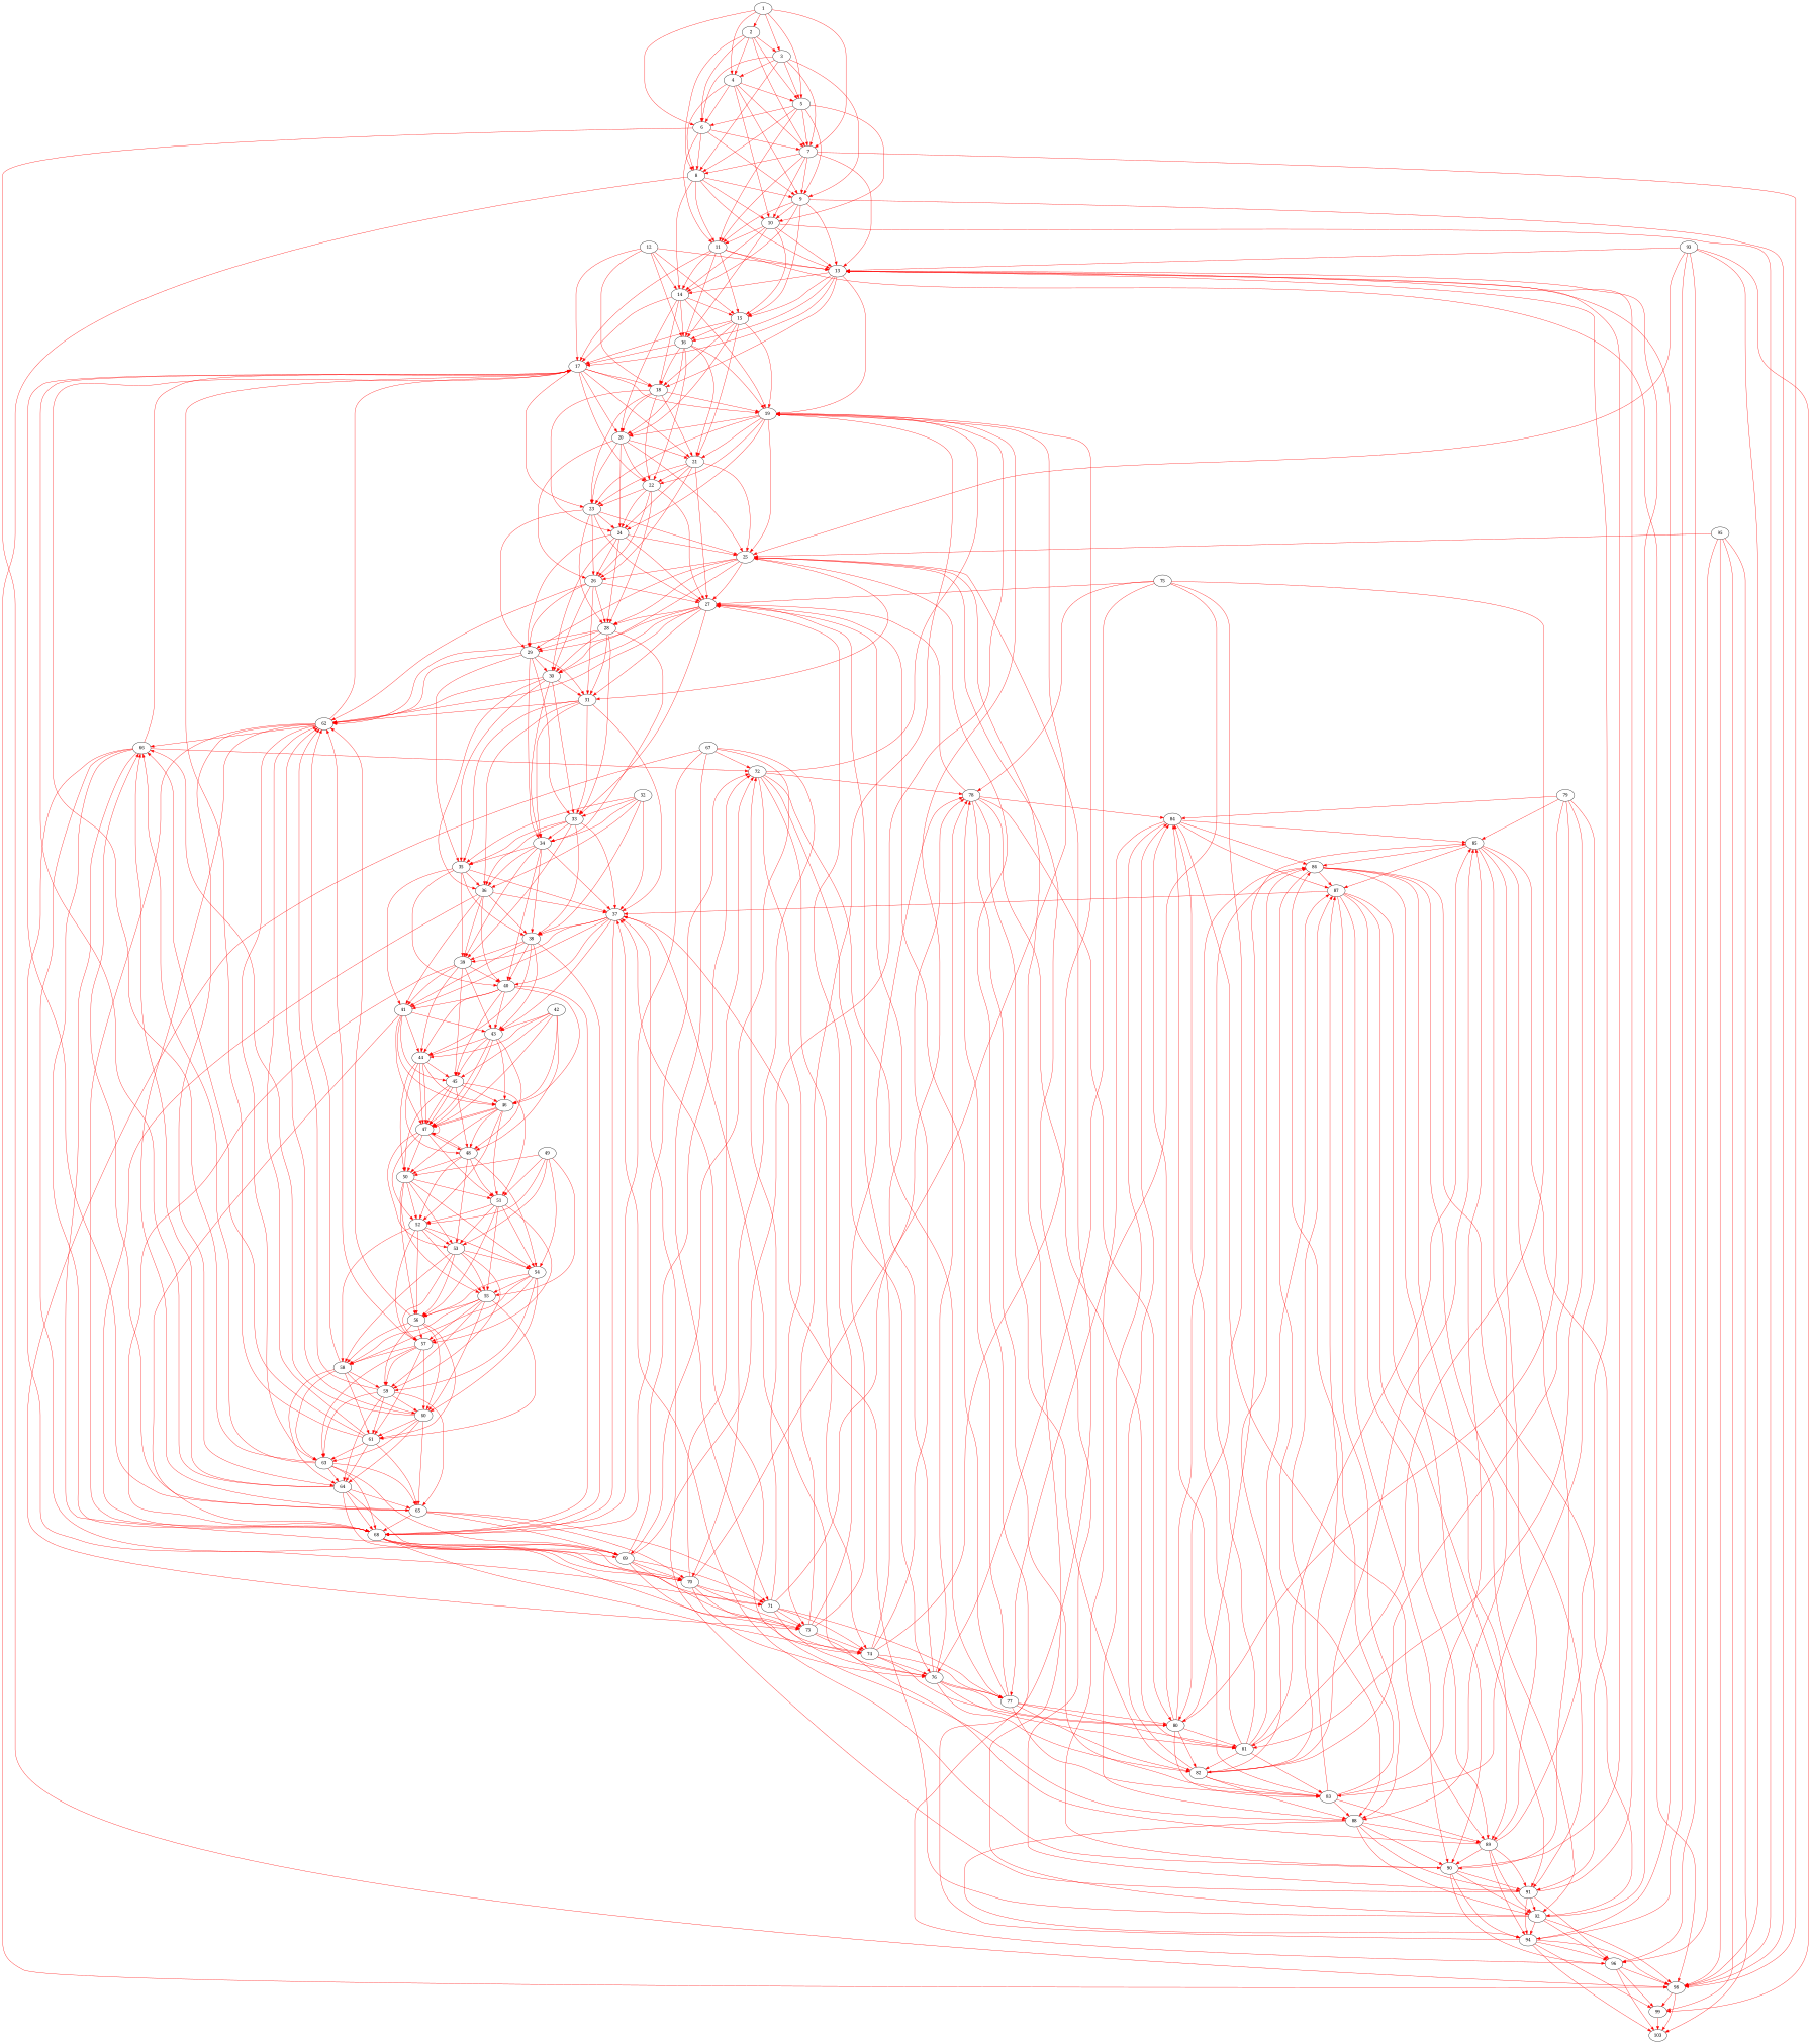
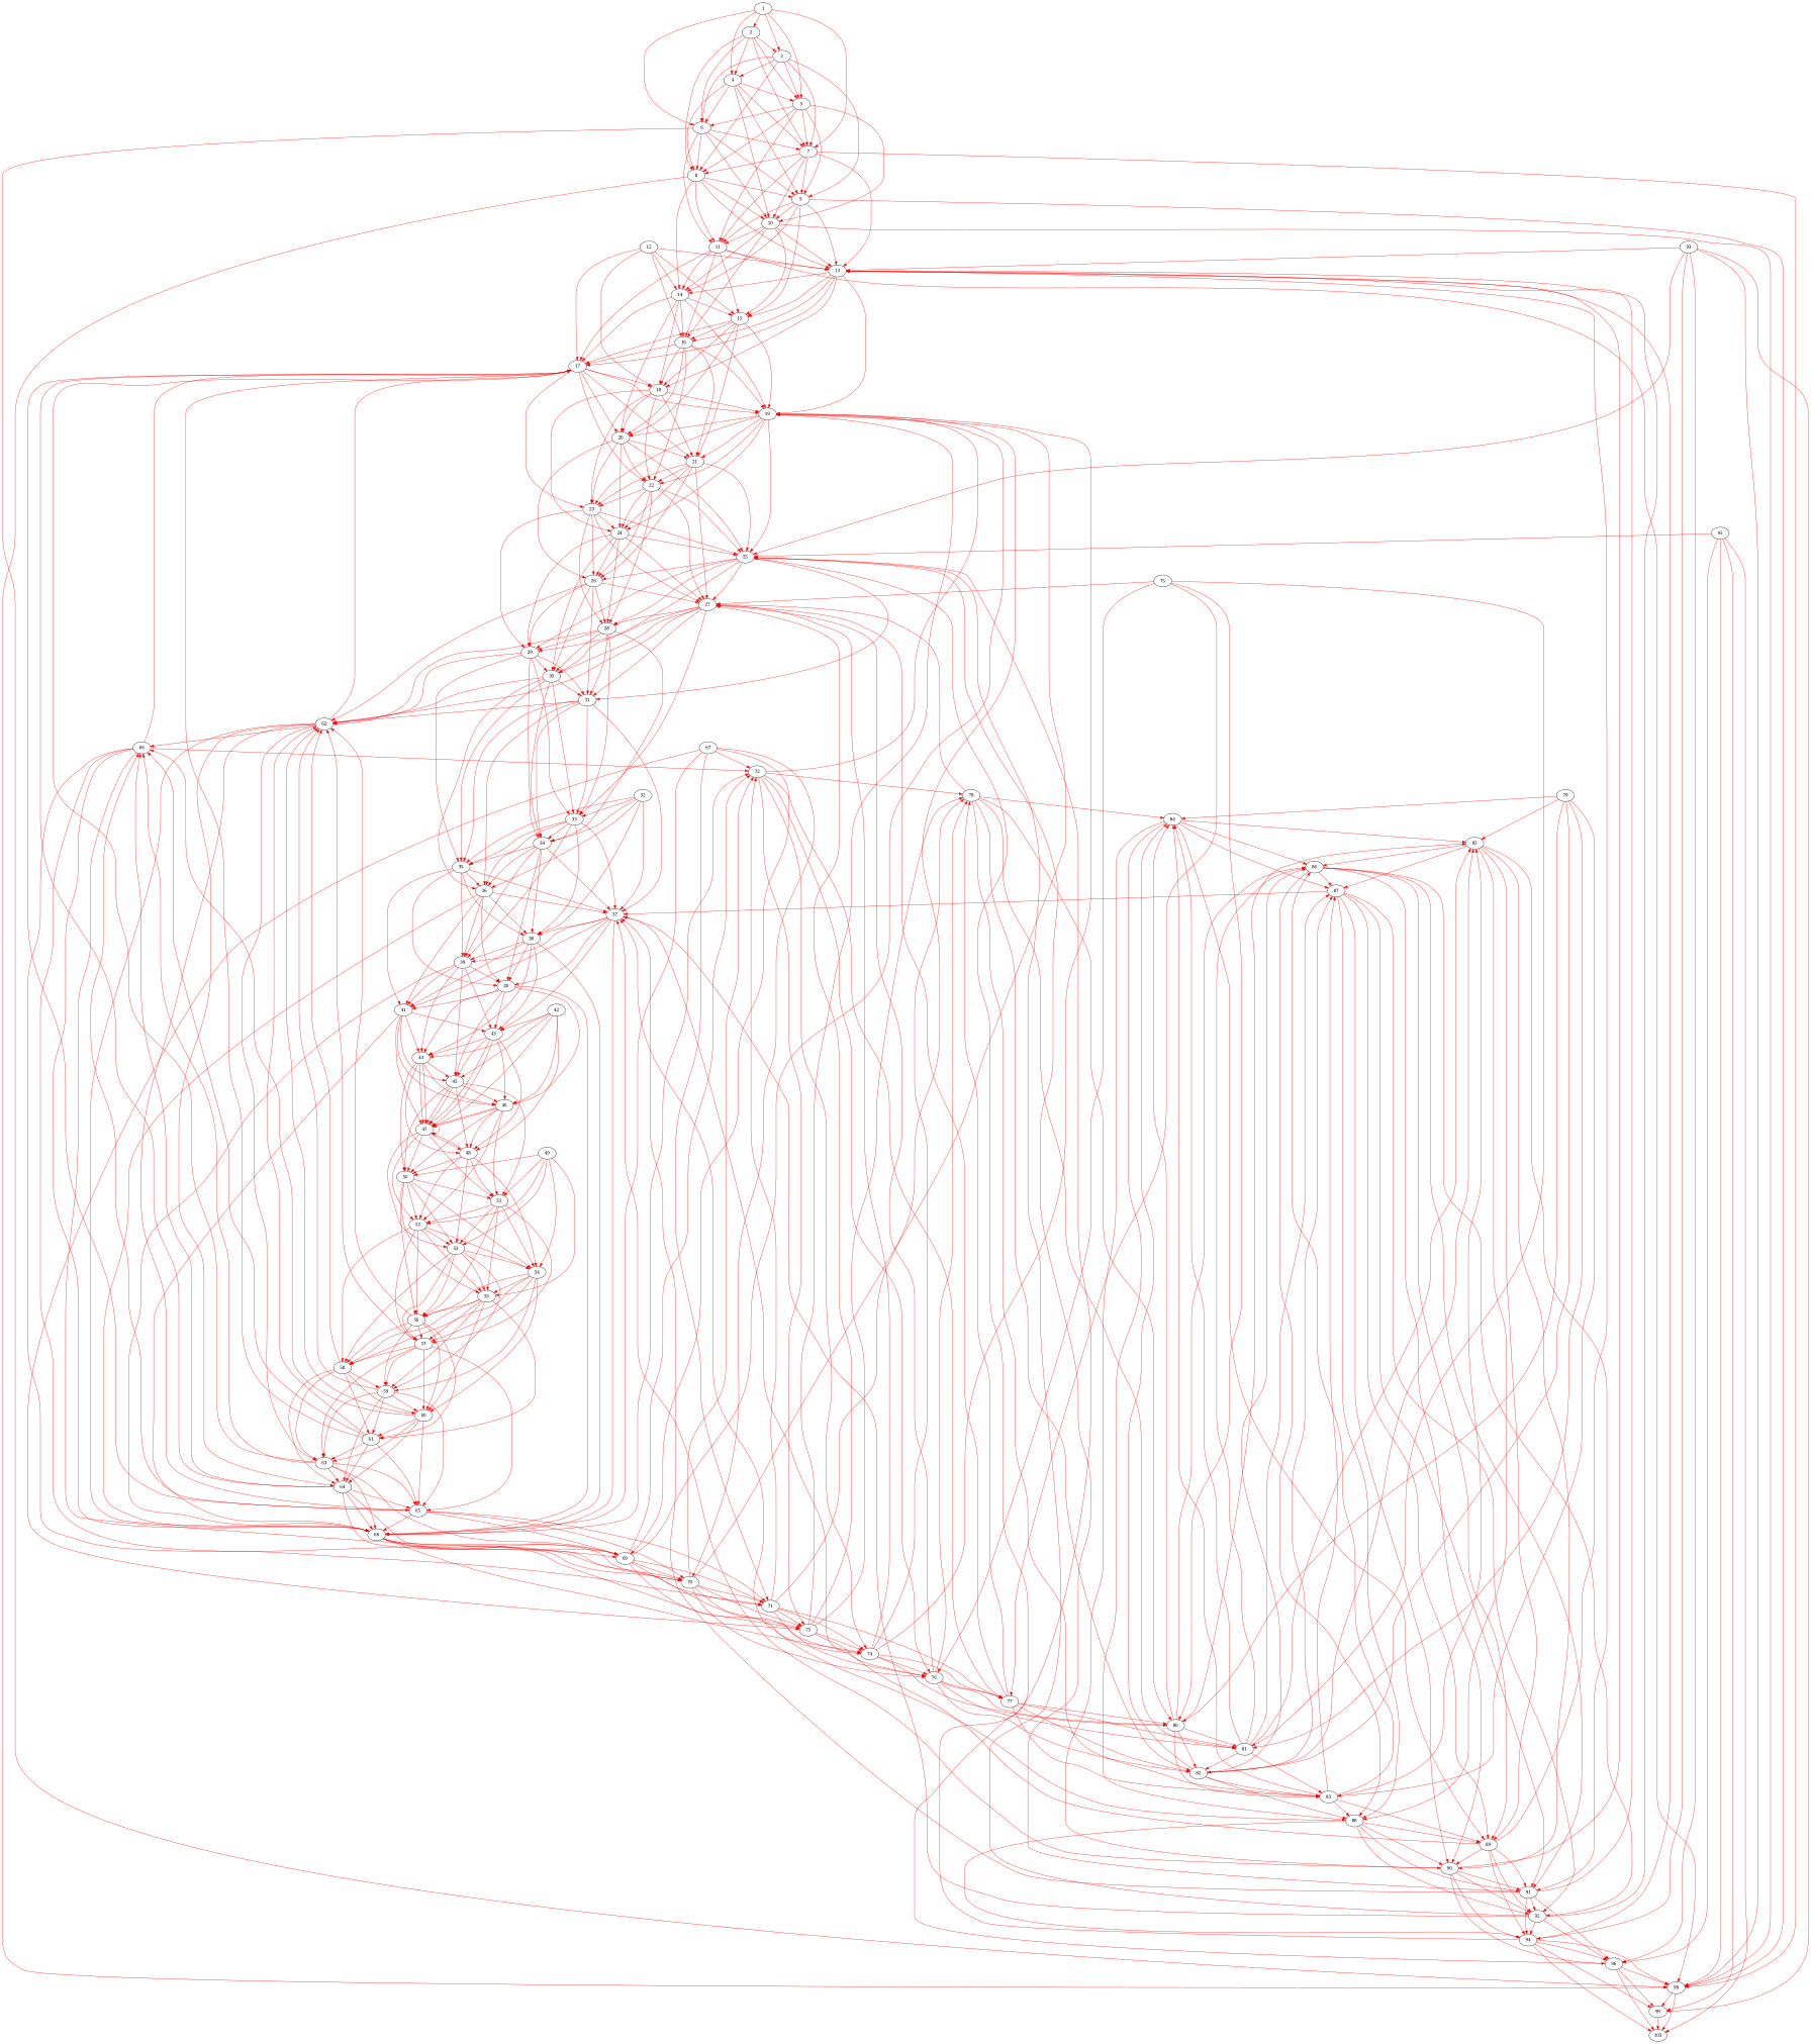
  digraph {
    fontname="Noto Serif"
    node [fontname="Noto Serif"]
    edge [color=red fontname="Noto Serif"]
    1
    2
    3
    4
    5
    6
    7
    8
    9
    10
    11
    98
    13
    14
    15
    16
    17
    99
    n19 [label=103]
    18
    19
    20
    21
    22
    23
    24
    25
    26
    27
    28
    29
    12
    30
    31
    62
    33
    34
    35
    36
    37
    68
    63
    64
    65
    66
    38
    39
    40
    41
    43
    69
    70
    71
    72
    73
    74
    44
    45
    46
    47
    48
    32
    50
    51
    52
    53
    76
    77
    78
    80
    54
    55
    56
    57
    58
    59
    42
    60
    61
    49
    81
    82
    83
    84
    67
    85
    86
    87
    88
    89
    90
    91
    92
    75
    94
    96
    79
    93
    95
    1 -> 2
    1 -> 3
    1 -> 4
    1 -> 5
    1 -> 6
    1 -> 7
    2 -> 3
    2 -> 4
    2 -> 5
    2 -> 6
    2 -> 7
    2 -> 8
    3 -> 4
    3 -> 5
    3 -> 6
    3 -> 7
    3 -> 8
    3 -> 9
    4 -> 5
    4 -> 6
    4 -> 7
    4 -> 8
    4 -> 9
    4 -> 10
    5 -> 6
    5 -> 7
    5 -> 8
    5 -> 9
    5 -> 10
    5 -> 11
    6 -> 7
    6 -> 8
    6 -> 9
+   6 -> 10
    6 -> 11
    6 -> 98
    7 -> 8
    7 -> 9
    7 -> 10
    7 -> 11
    7 -> 98
    7 -> 13
    8 -> 9
    8 -> 10
    8 -> 11
    8 -> 98
    8 -> 13
    8 -> 14
    9 -> 10
    9 -> 11
    9 -> 98
    9 -> 13
    9 -> 14
    9 -> 15
    10 -> 11
    10 -> 98
    10 -> 13
    10 -> 14
    10 -> 15
    10 -> 16
    11 -> 98
    11 -> 13
    11 -> 14
    11 -> 15
    11 -> 16
    11 -> 17
    98 -> 99
    98 -> n19
    13 -> 14
    13 -> 15
    13 -> 16
    13 -> 17
    13 -> 18
    13 -> 19
    14 -> 15
    14 -> 16
    14 -> 17
    14 -> 18
    14 -> 19
    14 -> 20
    15 -> 16
    15 -> 17
    15 -> 18
    15 -> 19
    15 -> 20
    15 -> 21
    16 -> 17
    16 -> 18
    16 -> 19
    16 -> 20
    16 -> 21
    16 -> 22
    17 -> 18
    17 -> 19
    17 -> 20
    17 -> 21
    17 -> 22
    17 -> 23
    99 -> n19
    18 -> 19
    18 -> 20
    18 -> 21
    18 -> 22
    18 -> 23
    18 -> 24
    19 -> 20
    19 -> 21
    19 -> 22
    19 -> 23
    19 -> 24
    19 -> 25
    20 -> 21
    20 -> 22
    20 -> 23
    20 -> 24
    20 -> 25
    20 -> 26
    21 -> 22
    21 -> 23
    21 -> 24
    21 -> 25
    21 -> 26
    21 -> 27
    22 -> 23
    22 -> 24
+   22 -> 25
    22 -> 26
    22 -> 27
    22 -> 28
    23 -> 24
    23 -> 25
    23 -> 26
    23 -> 27
    23 -> 28
    23 -> 29
    24 -> 25
    24 -> 26
    24 -> 27
    24 -> 28
    24 -> 29
    24 -> 30
    25 -> 26
    25 -> 27
    25 -> 28
    25 -> 29
    25 -> 30
    25 -> 31
    26 -> 27
    26 -> 28
    26 -> 29
    26 -> 30
    26 -> 31
    26 -> 62
    27 -> 28
    27 -> 29
    27 -> 30
    27 -> 31
    27 -> 62
    27 -> 33
    28 -> 29
    28 -> 30
    28 -> 31
    28 -> 62
    28 -> 33
    28 -> 34
    29 -> 30
    29 -> 31
    29 -> 62
    29 -> 33
    29 -> 34
    29 -> 35
    12 -> 13
    12 -> 14
    12 -> 15
    12 -> 16
    12 -> 17
    12 -> 18
    30 -> 31
    30 -> 62
    30 -> 33
    30 -> 34
    30 -> 35
    30 -> 36
    31 -> 62
    31 -> 33
    31 -> 34
    31 -> 35
    31 -> 36
    31 -> 37
    62 -> 17
    62 -> 68
    62 -> 63
    62 -> 64
    62 -> 65
    62 -> 66
    33 -> 34
    33 -> 35
    33 -> 36
    33 -> 37
    33 -> 38
    33 -> 39
    34 -> 35
    34 -> 36
    34 -> 37
    34 -> 38
    34 -> 39
    34 -> 40
    35 -> 36
    35 -> 37
    35 -> 38
    35 -> 39
    35 -> 40
    35 -> 41
    36 -> 37
    36 -> 68
    36 -> 38
    36 -> 39
    36 -> 40
    36 -> 41
    37 -> 68
    37 -> 38
    37 -> 39
    37 -> 40
    37 -> 41
    37 -> 43
    68 -> 69
    68 -> 70
    68 -> 71
    68 -> 72
    68 -> 73
    68 -> 74
    63 -> 17
    63 -> 68
    63 -> 64
    63 -> 65
    63 -> 66
    63 -> 69
    64 -> 17
    64 -> 68
    64 -> 65
    64 -> 66
    64 -> 69
    64 -> 70
    65 -> 17
    65 -> 68
    65 -> 66
    65 -> 69
    65 -> 70
    65 -> 71
    66 -> 17
    66 -> 68
    66 -> 69
    66 -> 70
    66 -> 71
    66 -> 72
    38 -> 68
    38 -> 39
    38 -> 40
    38 -> 41
    38 -> 43
    38 -> 44
    39 -> 68
    39 -> 40
    39 -> 41
    39 -> 43
    39 -> 44
    39 -> 45
    40 -> 68
    40 -> 41
    40 -> 43
    40 -> 44
    40 -> 45
    40 -> 46
    41 -> 68
    41 -> 43
    41 -> 44
    41 -> 45
    41 -> 46
    41 -> 47
    43 -> 44
    43 -> 45
    43 -> 46
    43 -> 47
    43 -> 47
    43 -> 48
    69 -> 19
    69 -> 70
    69 -> 71
    69 -> 72
    69 -> 73
    69 -> 74
    70 -> 19
    70 -> 71
    70 -> 72
    70 -> 73
    70 -> 74
    70 -> 76
    71 -> 19
    71 -> 72
    71 -> 73
    71 -> 74
    71 -> 76
    71 -> 77
    72 -> 19
    72 -> 73
    72 -> 74
    72 -> 76
    72 -> 77
    72 -> 78
    73 -> 19
    73 -> 27
    73 -> 74
    73 -> 76
    73 -> 78
    74 -> 19
    74 -> 27
    74 -> 76
    74 -> 77
    74 -> 78
    74 -> 80
    44 -> 45
    44 -> 46
    44 -> 47
    44 -> 47
    44 -> 48
    44 -> 50
    45 -> 46
    45 -> 47
    45 -> 47
    45 -> 48
    45 -> 50
    45 -> 51
    46 -> 47
    46 -> 47
    46 -> 48
    46 -> 50
    46 -> 51
    46 -> 52
    47 -> 47
    47 -> 48
    47 -> 50
    47 -> 51
    47 -> 52
    47 -> 53
    48 -> 47
    48 -> 50
    48 -> 51
    48 -> 52
    48 -> 53
    48 -> 54
    32 -> 33
    32 -> 34
    32 -> 35
    32 -> 36
    32 -> 37
    32 -> 38
    50 -> 51
    50 -> 52
    50 -> 53
    50 -> 54
    50 -> 55
    50 -> 56
    51 -> 52
    51 -> 53
    51 -> 54
    51 -> 55
    51 -> 56
    51 -> 57
    52 -> 53
    52 -> 54
    52 -> 55
    52 -> 56
    52 -> 57
    52 -> 58
    53 -> 54
    53 -> 55
    53 -> 56
    53 -> 57
    53 -> 58
    53 -> 59
    76 -> 27
    76 -> 77
    76 -> 78
    76 -> 80
    76 -> 81
    76 -> 82
    77 -> 27
    77 -> 78
    77 -> 80
    77 -> 81
    77 -> 82
    77 -> 83
    78 -> 27
    78 -> 80
    78 -> 81
    78 -> 82
    78 -> 83
    78 -> 84
    80 -> 81
    80 -> 82
    80 -> 83
    80 -> 84
    80 -> 85
    80 -> 86
    54 -> 55
    54 -> 56
    54 -> 57
    54 -> 58
    54 -> 59
    54 -> 60
    55 -> 56
    55 -> 57
    55 -> 58
    55 -> 59
    55 -> 60
    55 -> 61
    56 -> 62
    56 -> 57
    56 -> 58
    56 -> 59
    56 -> 60
    56 -> 61
    57 -> 62
    57 -> 63
    57 -> 58
    57 -> 59
    57 -> 60
-   57 -> 61
+   57 -> 65
    58 -> 62
    58 -> 63
    58 -> 64
    58 -> 59
    58 -> 60
    58 -> 61
    59 -> 62
    59 -> 63
    59 -> 64
    59 -> 65
    59 -> 60
    59 -> 61
    42 -> 43
    42 -> 44
    42 -> 45
    42 -> 46
    42 -> 47
    42 -> 48
    60 -> 62
    60 -> 63
    60 -> 64
    60 -> 65
    60 -> 66
    60 -> 61
    61 -> 17
    61 -> 62
    61 -> 63
    61 -> 64
    61 -> 65
    61 -> 66
    49 -> 50
    49 -> 51
    49 -> 52
    49 -> 53
    49 -> 54
    49 -> 55
    81 -> 82
    81 -> 83
    81 -> 84
    81 -> 85
    81 -> 86
    81 -> 87
    82 -> 83
    82 -> 84
    82 -> 85
    82 -> 86
    82 -> 87
    82 -> 88
    83 -> 84
    83 -> 85
    83 -> 86
    83 -> 87
    83 -> 88
    83 -> 89
    84 -> 85
    84 -> 86
    84 -> 87
    84 -> 88
    84 -> 89
    84 -> 90
    67 -> 68
    67 -> 69
    67 -> 70
    67 -> 71
    67 -> 72
    67 -> 73
    85 -> 86
    85 -> 87
    85 -> 88
    85 -> 89
    85 -> 90
    85 -> 91
    86 -> 87
    86 -> 88
    86 -> 89
    86 -> 90
    86 -> 91
    86 -> 92
    87 -> 37
    87 -> 88
    87 -> 89
    87 -> 90
    87 -> 91
    87 -> 92
    88 -> 37
    88 -> 89
    88 -> 90
    88 -> 91
    88 -> 92
    88 -> 94
    89 -> 13
    89 -> 37
    89 -> 90
    89 -> 91
    89 -> 92
    89 -> 94
    90 -> 13
    90 -> 37
    90 -> 91
    90 -> 92
    90 -> 94
    90 -> 96
    91 -> 13
    91 -> 25
    91 -> 37
    91 -> 92
    91 -> 94
    91 -> 96
-   92 -> 98
    92 -> 13
    92 -> 25
    92 -> 37
    92 -> 94
    92 -> 96
    75 -> 27
    75 -> 76
    75 -> 77
-   75 -> 78
    75 -> 80
    75 -> 81
    94 -> 98
    94 -> 13
    94 -> 99
    94 -> n19
    94 -> 25
    94 -> 96
    96 -> 98
    96 -> 99
    96 -> n19
    96 -> 25
    79 -> 80
    79 -> 81
    79 -> 82
    79 -> 83
    79 -> 84
    79 -> 85
    93 -> 98
    93 -> 13
    93 -> 99
    93 -> 25
    93 -> 94
    93 -> 96
    95 -> 98
    95 -> 99
    95 -> n19
    95 -> 25
    95 -> 96
  }
